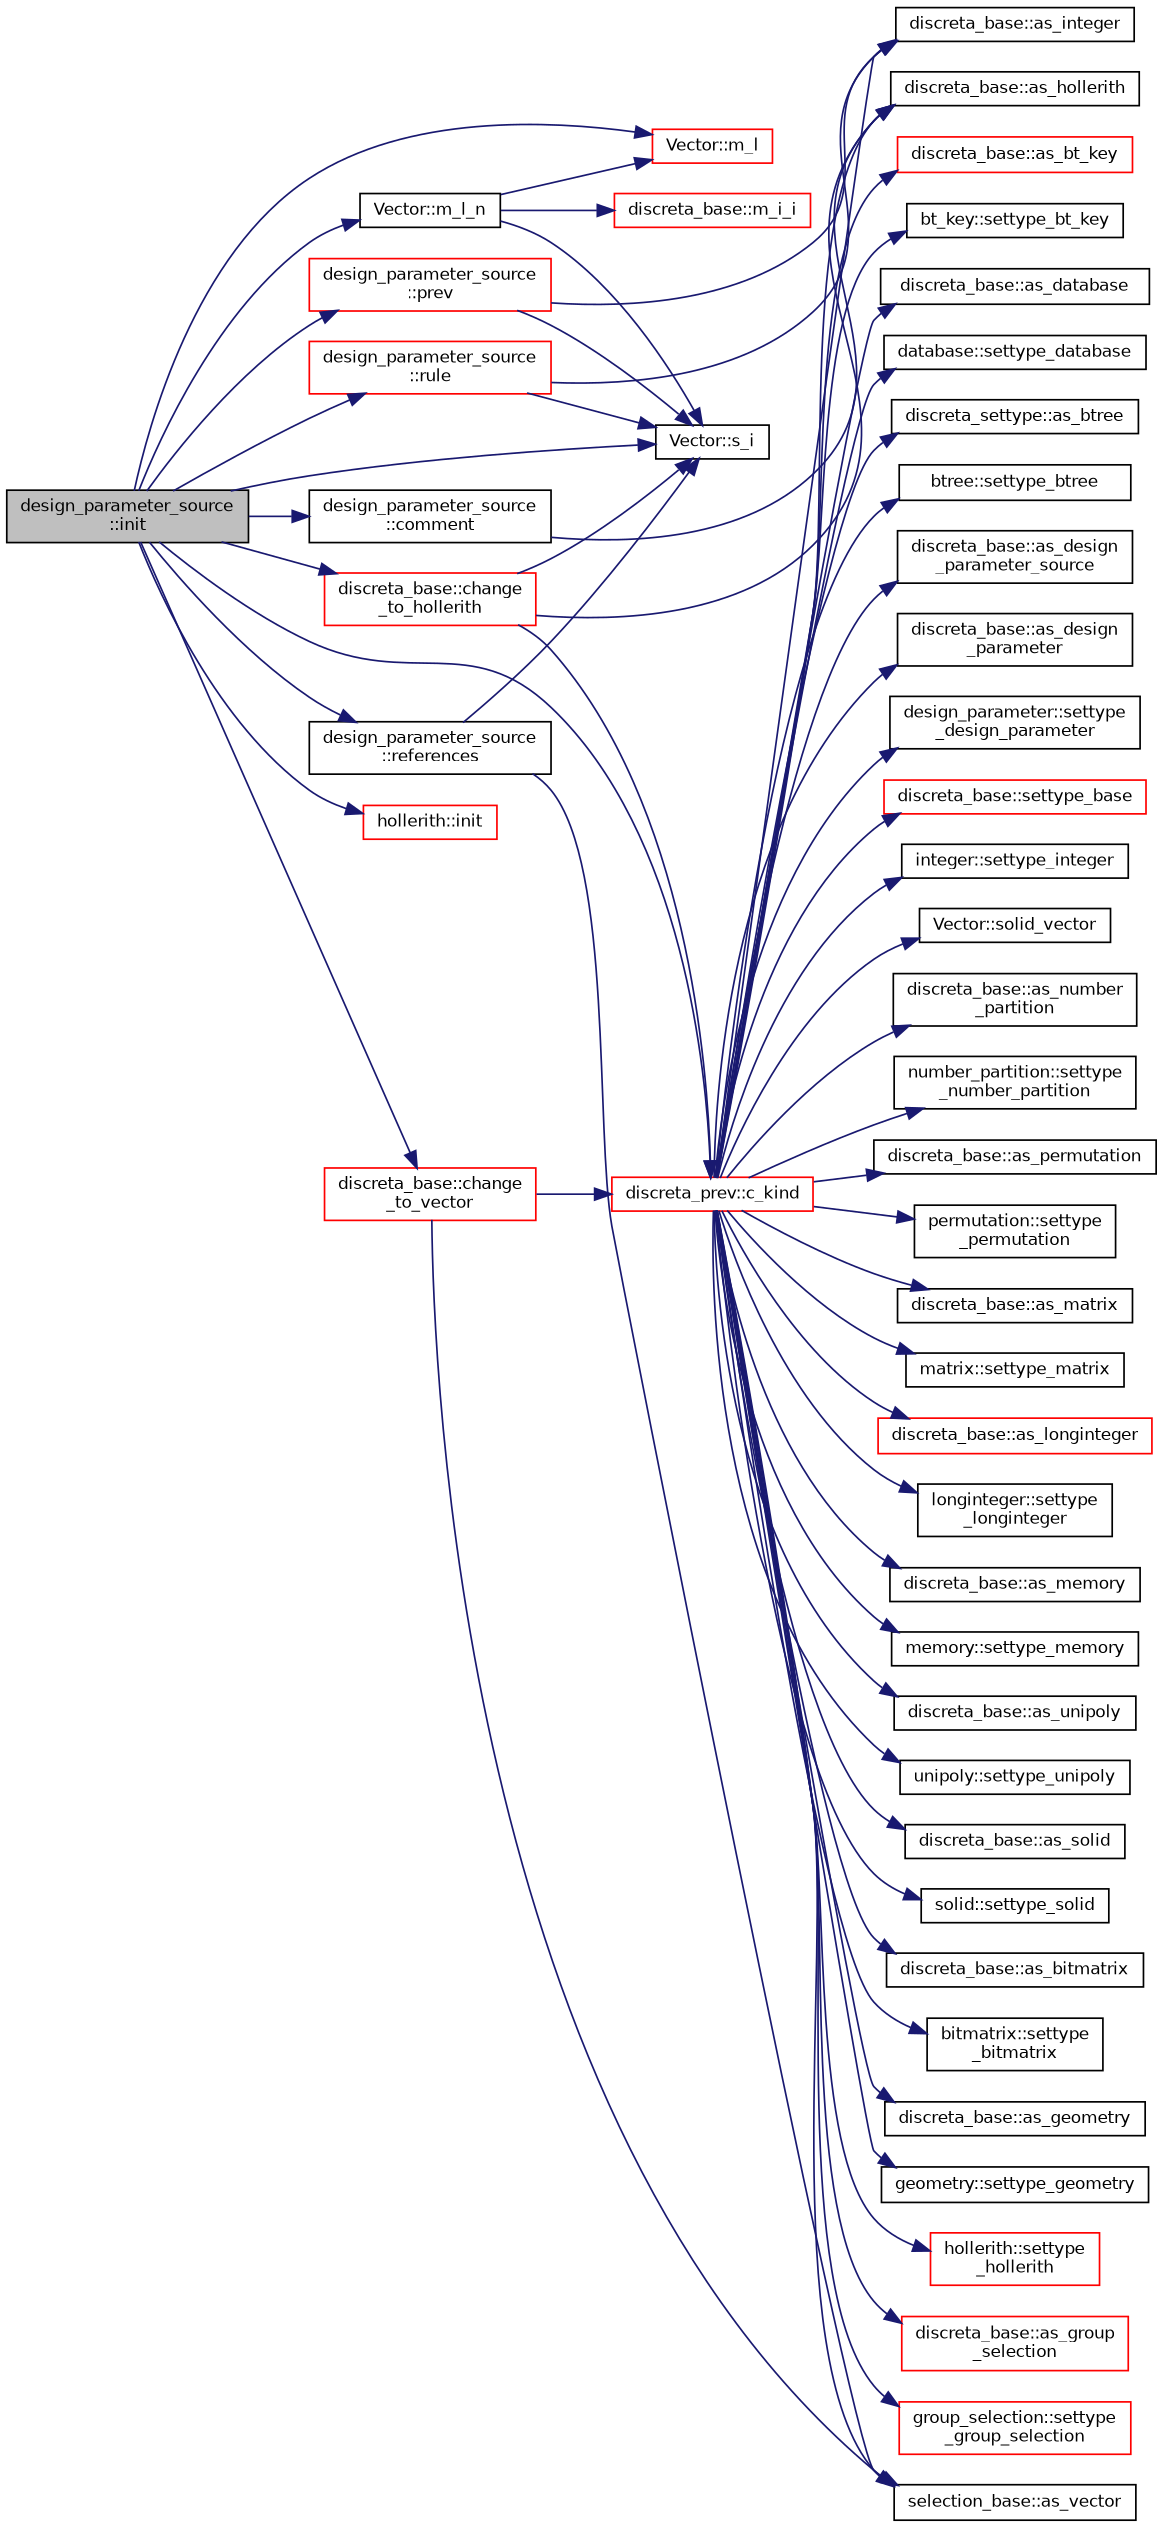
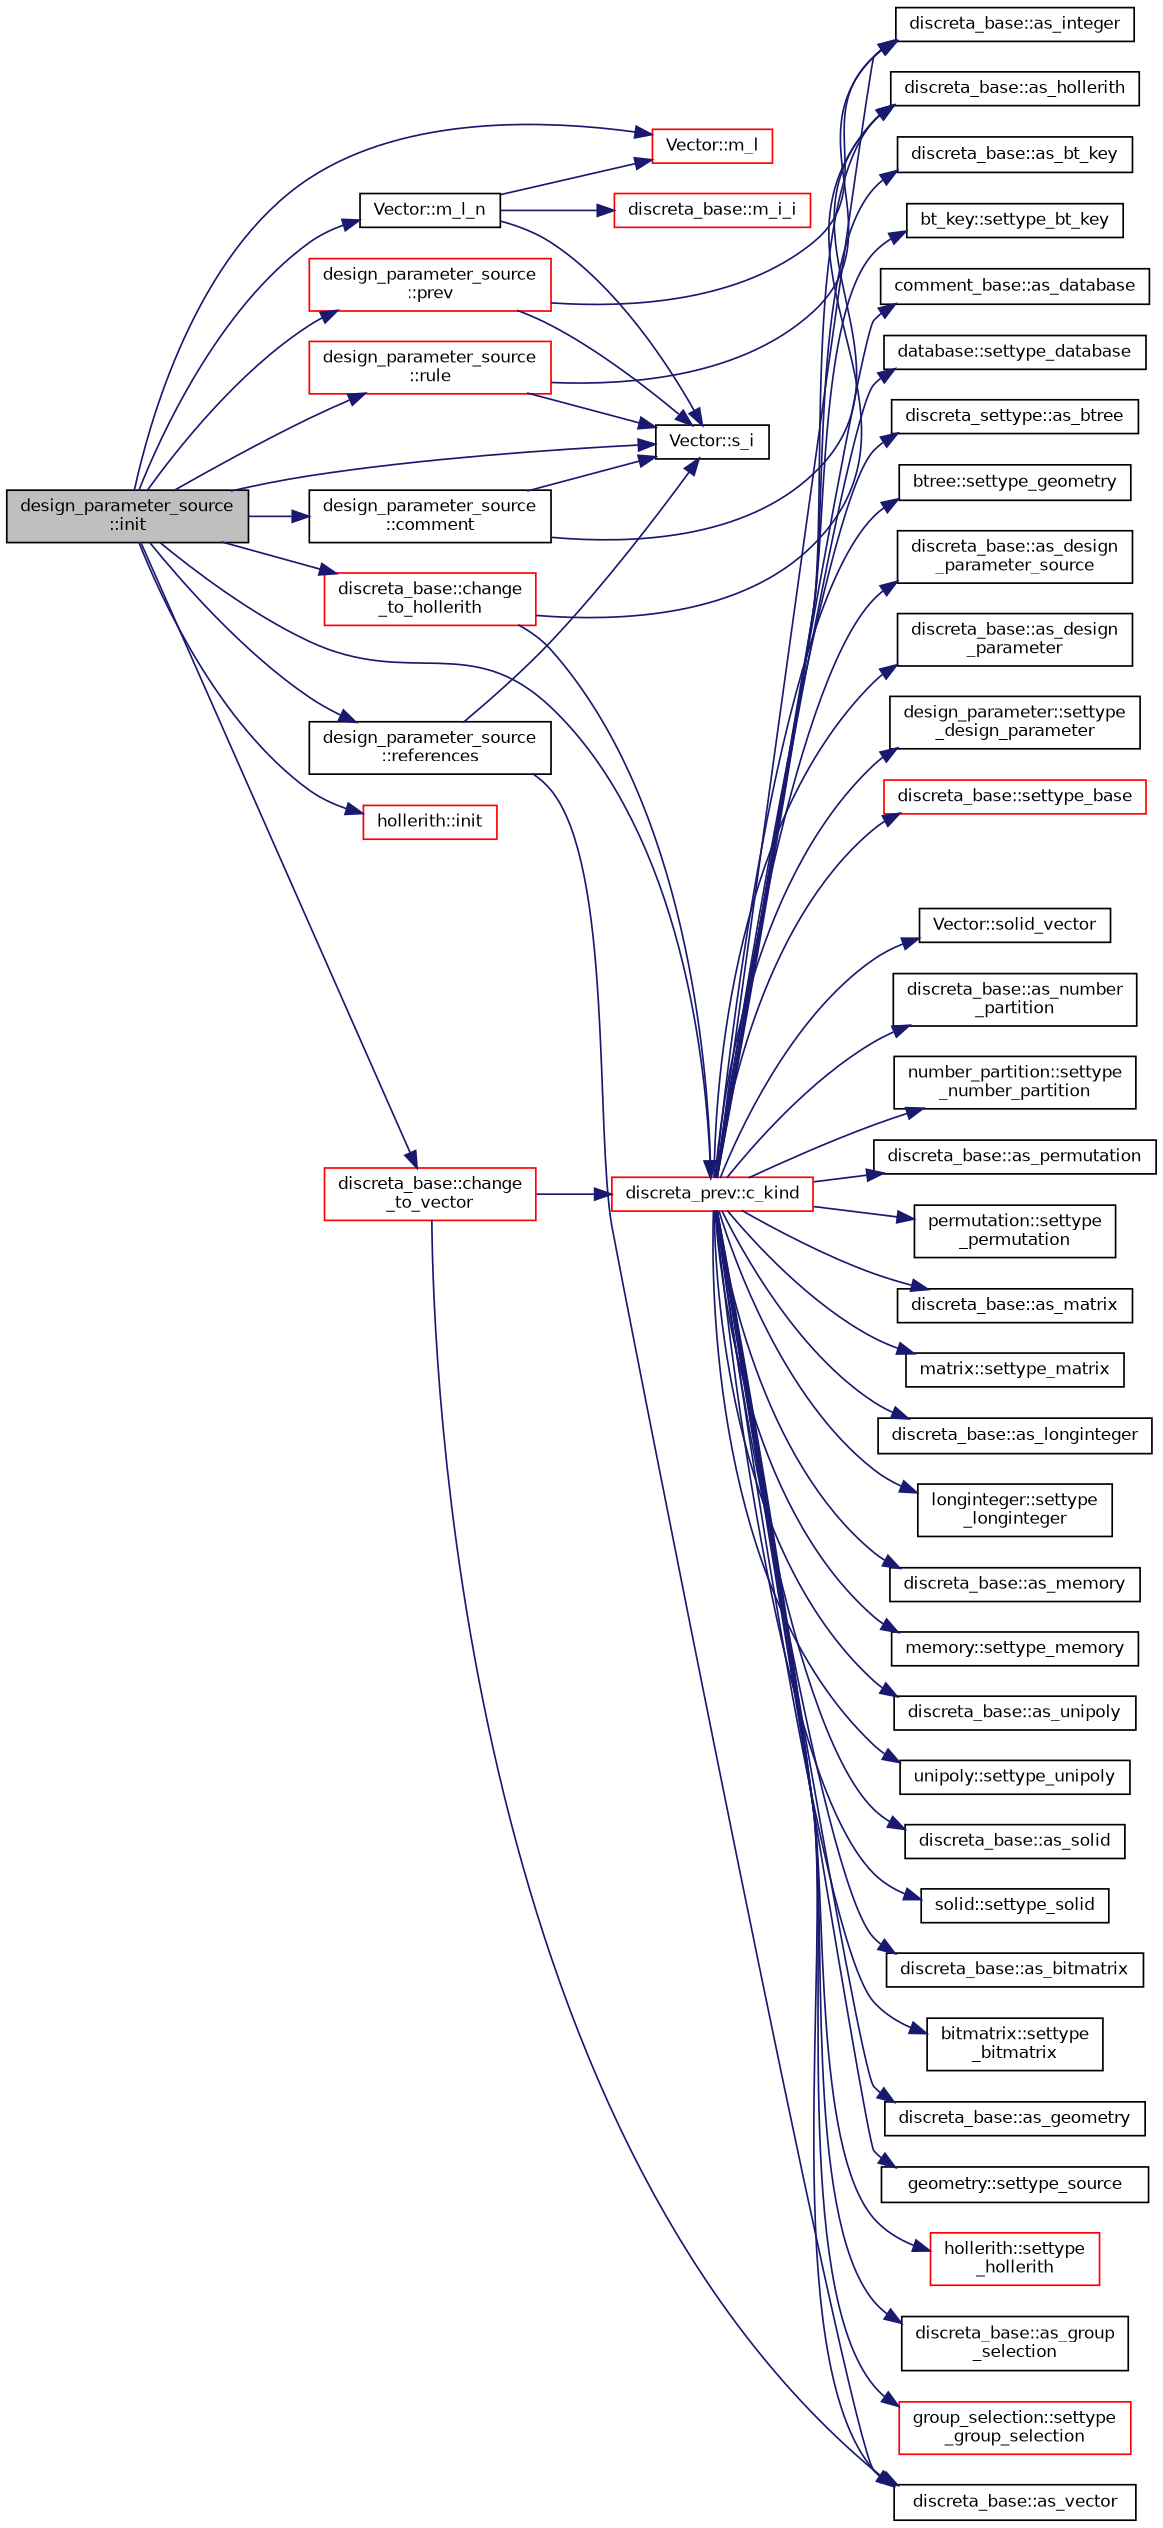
  digraph {
    rankdir=LR
    node [color=black fillcolor=white fontname=Helvetica fontsize=10 shape=record style=filled]
    edge [color=midnightblue fontname=Helvetica fontsize=10 labelfontname=Helvetica labelfontsize=10 style=solid]
    n1 [fillcolor=grey75 fontcolor=black height=0.2 label="design_parameter_source\l::init" width=0.4]
    n2 [height=0.2 label="Vector::m_l_n" width=0.4]
    n3 [color=red height=0.2 label="Vector::m_l" width=0.4]
    n4 [height=0.2 label="Vector::s_i" width=0.4]
    n5 [color=red height=0.2 label="discreta_prev::c_kind" width=0.4]
    n6 [color=red height=0.2 label="design_parameter_source\l::prev" width=0.4]
    n7 [color=red height=0.2 label="design_parameter_source\l::rule" width=0.4]
    n8 [color=red height=0.2 label="discreta_base::change\l_to_hollerith" width=0.4]
    n9 [color=red height=0.2 label="discreta_base::change\l_to_vector" width=0.4]
    n10 [height=0.2 label="design_parameter_source\l::comment" width=0.4]
    n11 [color=red height=0.2 label="hollerith::init" width=0.4]
    n12 [height=0.2 label="design_parameter_source\l::references" width=0.4]
    n13 [color=red height=0.2 label="discreta_base::m_i_i" width=0.4]
    n14 [color=red height=0.2 label="discreta_base::settype_base" width=0.4]
    n15 [height=0.2 label="discreta_base::as_integer" width=0.4]
-   n16 [height=0.2 label="integer::settype_integer" width=0.4]
-   n17 [height=0.2 label="selection_base::as_vector" width=0.4]
+   n17 [height=0.2 label="discreta_base::as_vector" width=0.4]
    n18 [height=0.2 label="Vector::solid_vector" width=0.4]
    n19 [height=0.2 label="discreta_base::as_number\l_partition" width=0.4]
    n20 [height=0.2 label="number_partition::settype\l_number_partition" width=0.4]
    n21 [height=0.2 label="discreta_base::as_permutation" width=0.4]
    n22 [height=0.2 label="permutation::settype\l_permutation" width=0.4]
    n23 [height=0.2 label="discreta_base::as_matrix" width=0.4]
    n24 [height=0.2 label="matrix::settype_matrix" width=0.4]
-   n25 [color=red height=0.2 label="discreta_base::as_longinteger" width=0.4]
+   n25 [height=0.2 label="discreta_base::as_longinteger" width=0.4]
    n26 [height=0.2 label="longinteger::settype\l_longinteger" width=0.4]
    n27 [height=0.2 label="discreta_base::as_memory" width=0.4]
    n28 [height=0.2 label="memory::settype_memory" width=0.4]
    n29 [height=0.2 label="discreta_base::as_unipoly" width=0.4]
    n30 [height=0.2 label="unipoly::settype_unipoly" width=0.4]
    n31 [height=0.2 label="discreta_base::as_solid" width=0.4]
    n32 [height=0.2 label="solid::settype_solid" width=0.4]
    n33 [height=0.2 label="discreta_base::as_bitmatrix" width=0.4]
    n34 [height=0.2 label="bitmatrix::settype\l_bitmatrix" width=0.4]
    n35 [height=0.2 label="discreta_base::as_geometry" width=0.4]
-   n36 [height=0.2 label="geometry::settype_geometry" width=0.4]
+   n36 [height=0.2 label="geometry::settype_source" width=0.4]
    n37 [height=0.2 label="discreta_base::as_hollerith" width=0.4]
    n38 [color=red height=0.2 label="hollerith::settype\l_hollerith" width=0.4]
-   n39 [color=red height=0.2 label="discreta_base::as_group\l_selection" width=0.4]
+   n39 [height=0.2 label="discreta_base::as_group\l_selection" width=0.4]
    n40 [color=red height=0.2 label="group_selection::settype\l_group_selection" width=0.4]
-   n41 [color=red height=0.2 label="discreta_base::as_bt_key" width=0.4]
+   n41 [height=0.2 label="discreta_base::as_bt_key" width=0.4]
    n42 [height=0.2 label="bt_key::settype_bt_key" width=0.4]
-   n43 [height=0.2 label="discreta_base::as_database" width=0.4]
+   n43 [height=0.2 label="comment_base::as_database" width=0.4]
    n44 [height=0.2 label="database::settype_database" width=0.4]
    n45 [height=0.2 label="discreta_settype::as_btree" width=0.4]
-   n46 [height=0.2 label="btree::settype_btree" width=0.4]
+   n46 [height=0.2 label="btree::settype_geometry" width=0.4]
    n47 [height=0.2 label="discreta_base::as_design\l_parameter_source" width=0.4]
    n48 [height=0.2 label="discreta_base::as_design\l_parameter" width=0.4]
    n49 [height=0.2 label="design_parameter::settype\l_design_parameter" width=0.4]
    n1 -> n2
    n1 -> n3
    n1 -> n4
    n1 -> n5
    n1 -> n6
    n1 -> n7
    n1 -> n8
    n1 -> n9
    n1 -> n10
    n1 -> n11
    n1 -> n12
    n2 -> n3
    n2 -> n4
    n2 -> n13
    n5 -> n14
    n5 -> n15
-   n5 -> n16
    n5 -> n17
    n5 -> n18
    n5 -> n19
    n5 -> n20
    n5 -> n21
    n5 -> n22
    n5 -> n23
    n5 -> n24
    n5 -> n25
    n5 -> n26
    n5 -> n27
    n5 -> n28
    n5 -> n29
    n5 -> n30
    n5 -> n31
    n5 -> n32
    n5 -> n33
    n5 -> n34
    n5 -> n35
    n5 -> n36
    n5 -> n37
    n5 -> n38
    n5 -> n39
    n5 -> n40
    n5 -> n41
    n5 -> n42
    n5 -> n43
    n5 -> n44
    n5 -> n45
    n5 -> n46
    n5 -> n47
    n5 -> n48
    n5 -> n49
    n6 -> n4
    n6 -> n15
    n7 -> n4
    n7 -> n15
    n8 -> n5
    n8 -> n37
    n9 -> n5
    n9 -> n17
-   n8 -> n4
+   n10 -> n4
    n10 -> n37
    n12 -> n4
    n12 -> n17
  }
